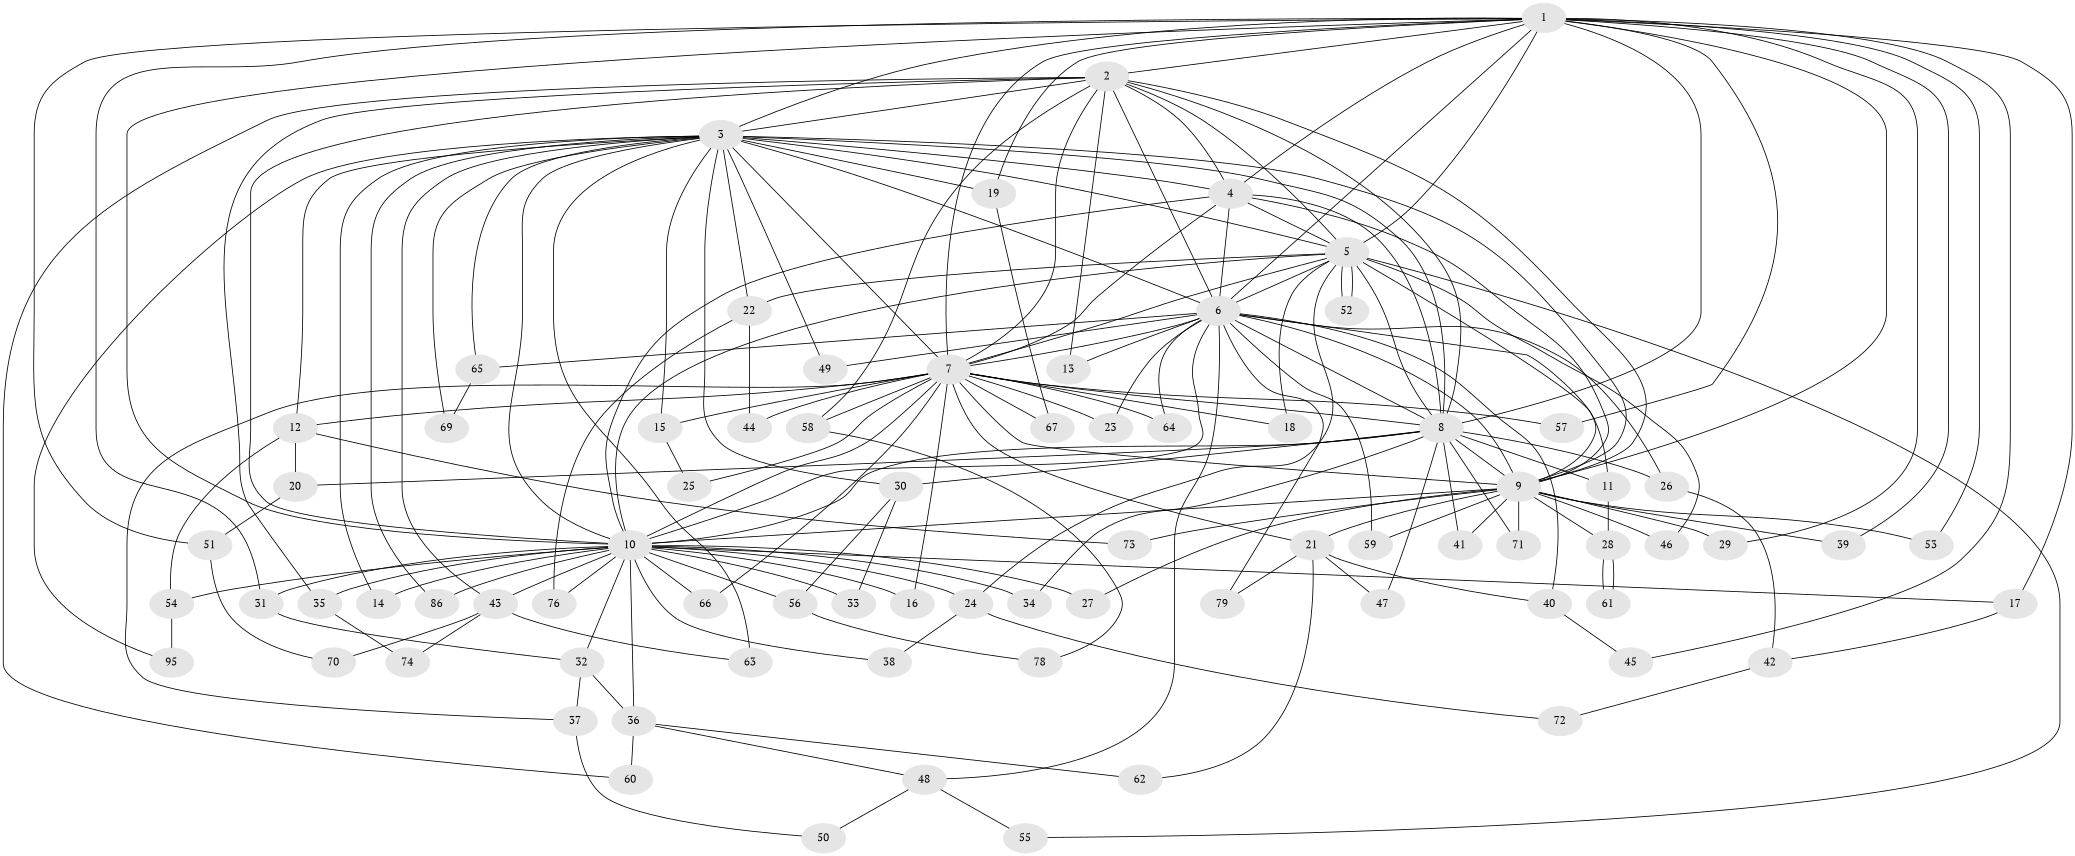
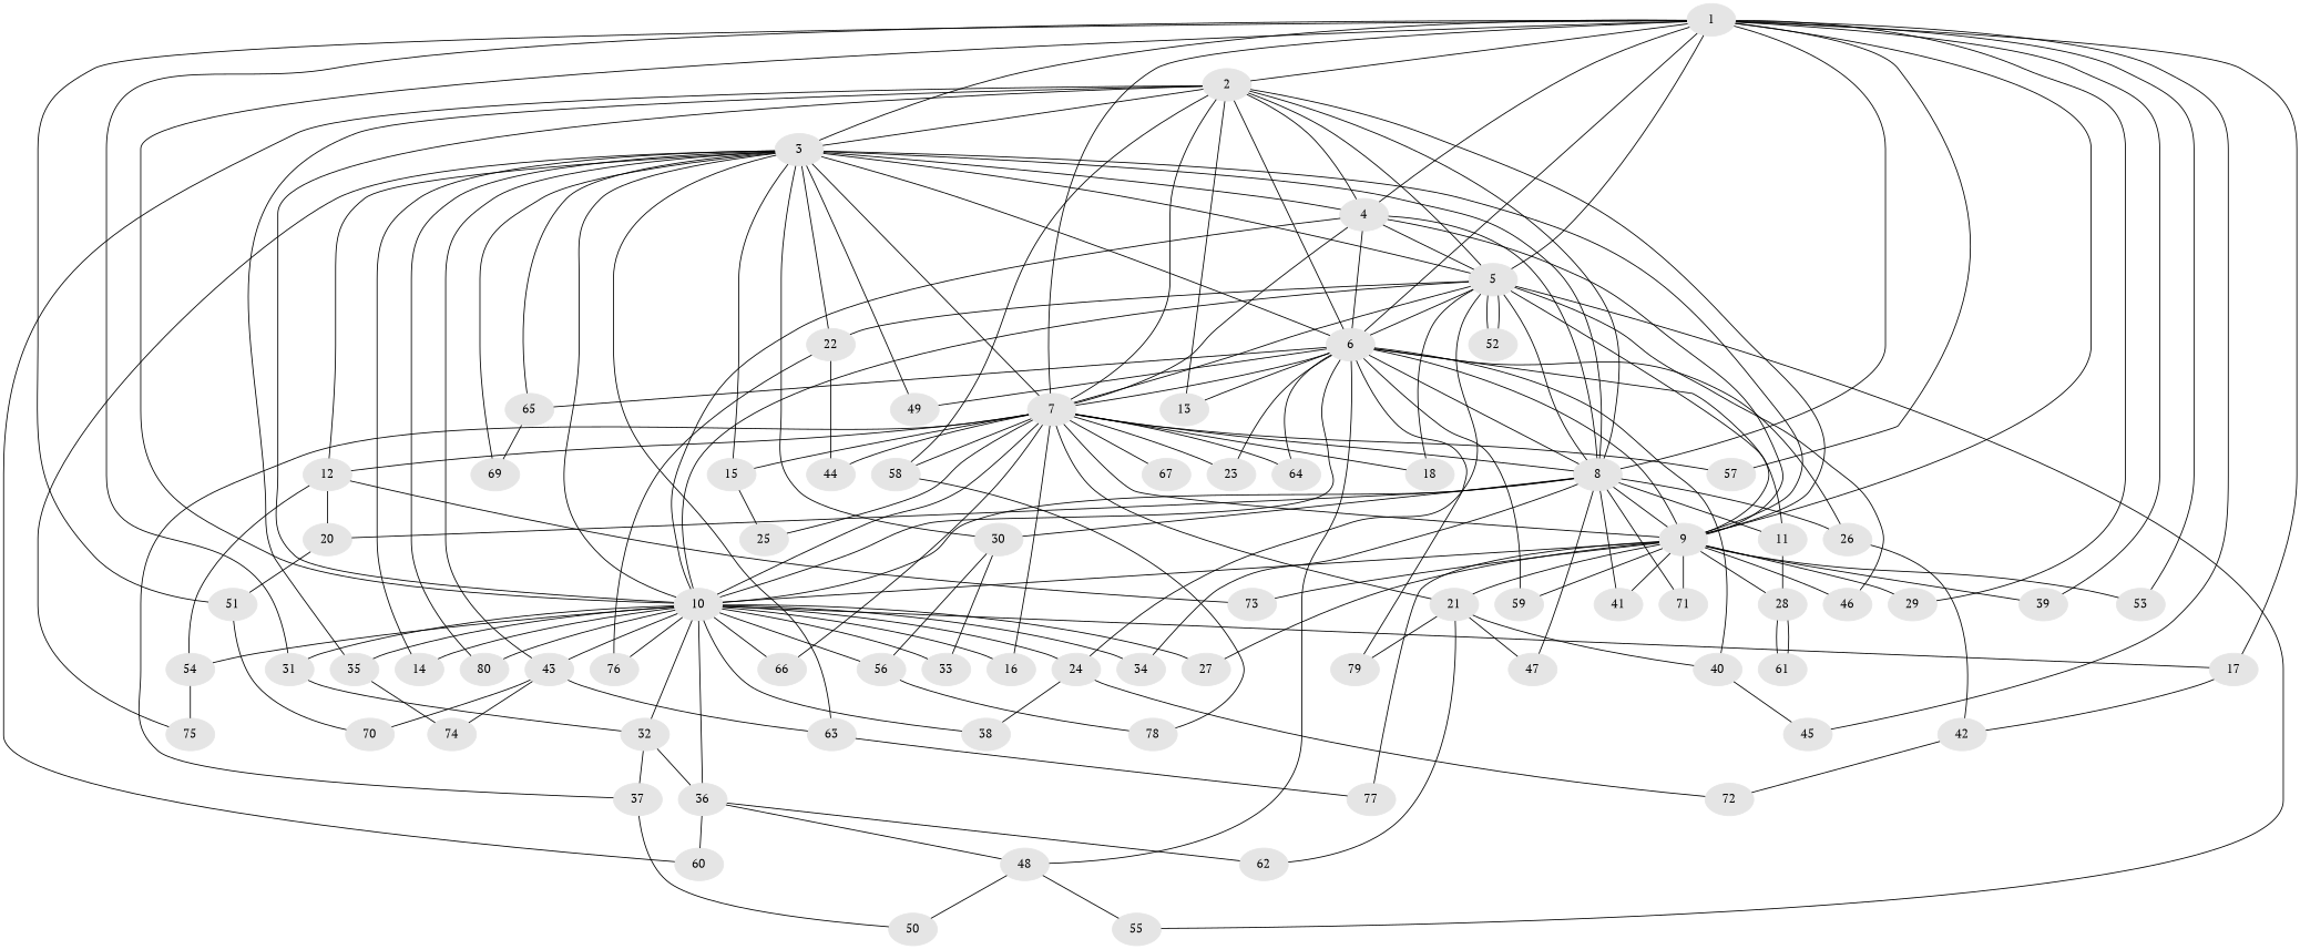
  graph {
    fontname="PT Serif"
    node [color=gray90 fontname="PT Serif" style=filled]
    edge [fontname="PT Serif"]
    1
    2
    3
    4
    5
    6
    7
    8
    9
    10
    17
-   19
    29
    31
    39
    45
    51
    53
    57
    13
    35
    58
    60
    12
    14
    15
    22
    30
    43
    49
    63
    65
    69
-   75 [label=95]
-   80 [label=86]
+   75
+   80
    18
    24
    46
    52
    55
    11
    23
    26
    40
    48
    59
    64
    79
    16
    21
    25
    37
    44
    66
    67
    20
    34
    41
    47
    71
    27
    28
    73
+   77
    32
    33
    36
    38
    54
    56
    76
    42
    70
    74
    78
    72
    50
    62
    61
    1 -- 2
    1 -- 3
    1 -- 4
    1 -- 5
    1 -- 6
    1 -- 7
    1 -- 8
    1 -- 9
    1 -- 10
    1 -- 17
-   1 -- 19
    1 -- 29
    1 -- 31
    1 -- 39
    1 -- 45
    1 -- 51
    1 -- 53
    1 -- 57
    2 -- 3
    2 -- 4
    2 -- 5
    2 -- 6
    2 -- 7
    2 -- 8
    2 -- 9
    2 -- 10
    2 -- 13
    2 -- 35
    2 -- 58
    2 -- 60
    3 -- 4
    3 -- 5
    3 -- 6
    3 -- 7
    3 -- 8
    3 -- 9
    3 -- 10
-   3 -- 19
    3 -- 12
    3 -- 14
    3 -- 15
    3 -- 22
    3 -- 30
    3 -- 43
    3 -- 49
    3 -- 63
    3 -- 65
    3 -- 69
    3 -- 75
    3 -- 80
    4 -- 5
    4 -- 6
    4 -- 7
    4 -- 8
    4 -- 9
    4 -- 10
    5 -- 6
    5 -- 7
    5 -- 8
    5 -- 9
    5 -- 10
    5 -- 22
    5 -- 18
    5 -- 24
    5 -- 46
    5 -- 52
    5 -- 52
    5 -- 55
    6 -- 7
    6 -- 8
    6 -- 9
    6 -- 10
    6 -- 13
    6 -- 49
    6 -- 65
    6 -- 11
    6 -- 23
    6 -- 26
    6 -- 40
    6 -- 48
    6 -- 59
    6 -- 64
    6 -- 79
    7 -- 8
    7 -- 9
    7 -- 10
    7 -- 57
    7 -- 58
    7 -- 12
    7 -- 15
    7 -- 18
    7 -- 23
    7 -- 64
    7 -- 16
    7 -- 21
    7 -- 25
    7 -- 37
    7 -- 44
    7 -- 66
    7 -- 67
    8 -- 9
    8 -- 10
    8 -- 30
    8 -- 11
    8 -- 26
    8 -- 20
    8 -- 34
    8 -- 41
    8 -- 47
    8 -- 71
    9 -- 10
    9 -- 29
    9 -- 39
    9 -- 53
    9 -- 46
    9 -- 59
    9 -- 21
    9 -- 41
    9 -- 71
    9 -- 27
    9 -- 28
    9 -- 73
+   9 -- 77
    10 -- 17
    10 -- 31
    10 -- 35
    10 -- 14
    10 -- 43
    10 -- 80
    10 -- 24
    10 -- 16
    10 -- 66
    10 -- 34
    10 -- 27
    10 -- 32
    10 -- 33
    10 -- 36
    10 -- 38
    10 -- 54
    10 -- 56
    10 -- 76
    17 -- 42
-   19 -- 67
    31 -- 32
    51 -- 70
    35 -- 74
    58 -- 78
    12 -- 20
    12 -- 73
    12 -- 54
    15 -- 25
    22 -- 44
    22 -- 76
    30 -- 33
    30 -- 56
    43 -- 63
    43 -- 70
    43 -- 74
+   63 -- 77
    65 -- 69
    24 -- 38
    24 -- 72
    11 -- 28
    26 -- 42
    40 -- 45
    48 -- 55
    48 -- 50
    21 -- 40
    21 -- 79
    21 -- 47
    21 -- 62
    37 -- 50
    20 -- 51
    28 -- 61
    28 -- 61
    32 -- 37
    32 -- 36
    36 -- 60
    36 -- 48
    36 -- 62
    54 -- 75
    56 -- 78
    42 -- 72
  }
